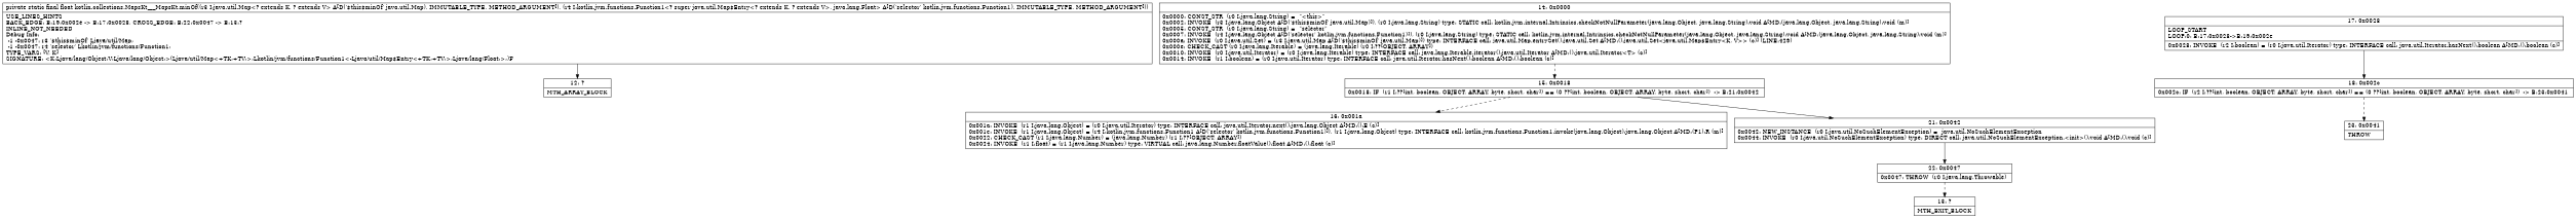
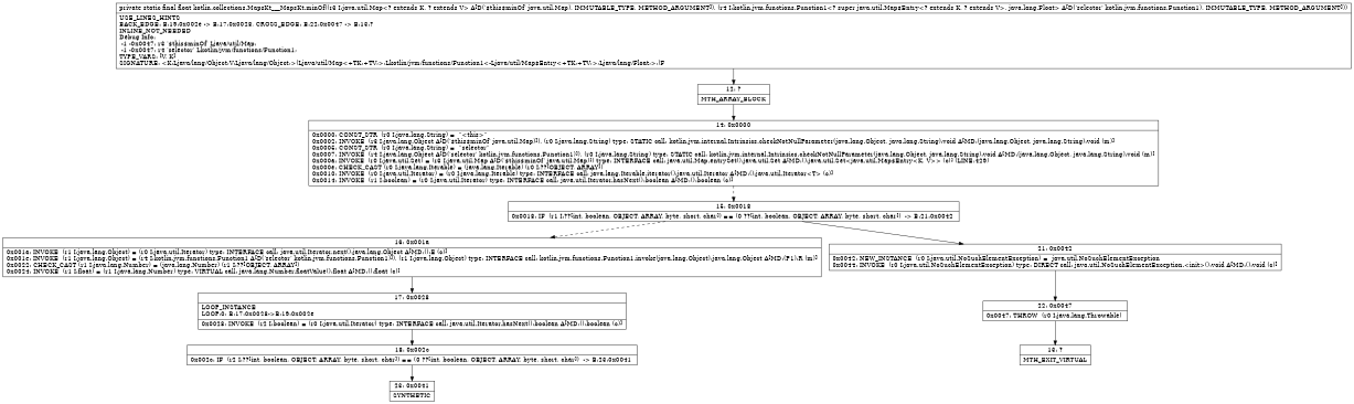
  digraph {
    node [shape=record]
    n1 [label="{12\:\ ?|MTH_ARRAY_BLOCK\l}"]
    n2 [label="{14\:\ 0x0000|0x0000: CONST_STR  (r0 I:java.lang.String) =  \"\<this\>\" \l0x0002: INVOKE  (r3 I:java.lang.Object A[D('$this$minOf' java.util.Map)]), (r0 I:java.lang.String) type: STATIC call: kotlin.jvm.internal.Intrinsics.checkNotNullParameter(java.lang.Object, java.lang.String):void A[MD:(java.lang.Object, java.lang.String):void (m)]\l0x0005: CONST_STR  (r0 I:java.lang.String) =  \"selector\" \l0x0007: INVOKE  (r4 I:java.lang.Object A[D('selector' kotlin.jvm.functions.Function1)]), (r0 I:java.lang.String) type: STATIC call: kotlin.jvm.internal.Intrinsics.checkNotNullParameter(java.lang.Object, java.lang.String):void A[MD:(java.lang.Object, java.lang.String):void (m)]\l0x000a: INVOKE  (r0 I:java.util.Set) = (r3 I:java.util.Map A[D('$this$minOf' java.util.Map)]) type: INTERFACE call: java.util.Map.entrySet():java.util.Set A[MD:():java.util.Set\<java.util.Map$Entry\<K, V\>\> (c)] (LINE:429)\l0x000e: CHECK_CAST (r0 I:java.lang.Iterable) = (java.lang.Iterable) (r0 I:??[OBJECT, ARRAY]) \l0x0010: INVOKE  (r0 I:java.util.Iterator) = (r0 I:java.lang.Iterable) type: INTERFACE call: java.lang.Iterable.iterator():java.util.Iterator A[MD:():java.util.Iterator\<T\> (c)]\l0x0014: INVOKE  (r1 I:boolean) = (r0 I:java.util.Iterator) type: INTERFACE call: java.util.Iterator.hasNext():boolean A[MD:():boolean (c)]\l}"]
    n3 [label="{15\:\ 0x0018|0x0018: IF  (r1 I:??[int, boolean, OBJECT, ARRAY, byte, short, char]) == (0 ??[int, boolean, OBJECT, ARRAY, byte, short, char])  \-\> B:21:0x0042 \l}"]
    n4 [label="{16\:\ 0x001a|0x001a: INVOKE  (r1 I:java.lang.Object) = (r0 I:java.util.Iterator) type: INTERFACE call: java.util.Iterator.next():java.lang.Object A[MD:():E (c)]\l0x001e: INVOKE  (r1 I:java.lang.Object) = (r4 I:kotlin.jvm.functions.Function1 A[D('selector' kotlin.jvm.functions.Function1)]), (r1 I:java.lang.Object) type: INTERFACE call: kotlin.jvm.functions.Function1.invoke(java.lang.Object):java.lang.Object A[MD:(P1):R (m)]\l0x0022: CHECK_CAST (r1 I:java.lang.Number) = (java.lang.Number) (r1 I:??[OBJECT, ARRAY]) \l0x0024: INVOKE  (r1 I:float) = (r1 I:java.lang.Number) type: VIRTUAL call: java.lang.Number.floatValue():float A[MD:():float (c)]\l}"]
    n5 [label="{21\:\ 0x0042|0x0042: NEW_INSTANCE  (r0 I:java.util.NoSuchElementException) =  java.util.NoSuchElementException \l0x0044: INVOKE  (r0 I:java.util.NoSuchElementException) type: DIRECT call: java.util.NoSuchElementException.\<init\>():void A[MD:():void (c)]\l}"]
-   n6 [label="{17\:\ 0x0028|LOOP_START\lLOOP:0: B:17:0x0028\-\>B:19:0x002e\l|0x0028: INVOKE  (r2 I:boolean) = (r0 I:java.util.Iterator) type: INTERFACE call: java.util.Iterator.hasNext():boolean A[MD:():boolean (c)]\l}"]
+   n6 [label="{17\:\ 0x0028|LOOP_INSTANCE\lLOOP:0: B:17:0x0028\-\>B:19:0x002e\l|0x0028: INVOKE  (r2 I:boolean) = (r0 I:java.util.Iterator) type: INTERFACE call: java.util.Iterator.hasNext():boolean A[MD:():boolean (c)]\l}"]
    n7 [label="{22\:\ 0x0047|0x0047: THROW  (r0 I:java.lang.Throwable) \l}"]
    n8 [label="{18\:\ 0x002c|0x002c: IF  (r2 I:??[int, boolean, OBJECT, ARRAY, byte, short, char]) == (0 ??[int, boolean, OBJECT, ARRAY, byte, short, char])  \-\> B:23:0x0041 \l}"]
-   n9 [label="{23\:\ 0x0041|THROW\l}"]
-   n10 [label="{13\:\ ?|MTH_EXIT_BLOCK\l}"]
+   n9 [label="{23\:\ 0x0041|SYNTHETIC\l}"]
+   n10 [label="{13\:\ ?|MTH_EXIT_VIRTUAL\l}"]
    n11 [label="{private static final float kotlin.collections.MapsKt___MapsKt.minOf((r3 I:java.util.Map\<? extends K, ? extends V\> A[D('$this$minOf' java.util.Map), IMMUTABLE_TYPE, METHOD_ARGUMENT]), (r4 I:kotlin.jvm.functions.Function1\<? super java.util.Map$Entry\<? extends K, ? extends V\>, java.lang.Float\> A[D('selector' kotlin.jvm.functions.Function1), IMMUTABLE_TYPE, METHOD_ARGUMENT]))  | USE_LINES_HINTS\lBACK_EDGE: B:19:0x002e \-\> B:17:0x0028, CROSS_EDGE: B:22:0x0047 \-\> B:13:?\lINLINE_NOT_NEEDED\lDebug Info:\l  \-1 \-0x0047: r3 '$this$minOf' Ljava\/util\/Map;\l  \-1 \-0x0047: r4 'selector' Lkotlin\/jvm\/functions\/Function1;\lTYPE_VARS: [V, K]\lSIGNATURE: \<K:Ljava\/lang\/Object;V:Ljava\/lang\/Object;\>(Ljava\/util\/Map\<+TK;+TV;\>;Lkotlin\/jvm\/functions\/Function1\<\-Ljava\/util\/Map$Entry\<+TK;+TV;\>;Ljava\/lang\/Float;\>;)F\l}"]
+   n1 -> n2
    n2 -> n3 [style=dashed]
    n3 -> n4 [style=dashed]
    n3 -> n5
+   n4 -> n6
    n5 -> n7
    n6 -> n8
-   n7 -> n10 [style=dashed]
-   n8 -> n9 [style=dashed]
+   n7 -> n10
+   n8 -> n9
    n11 -> n1
  }
